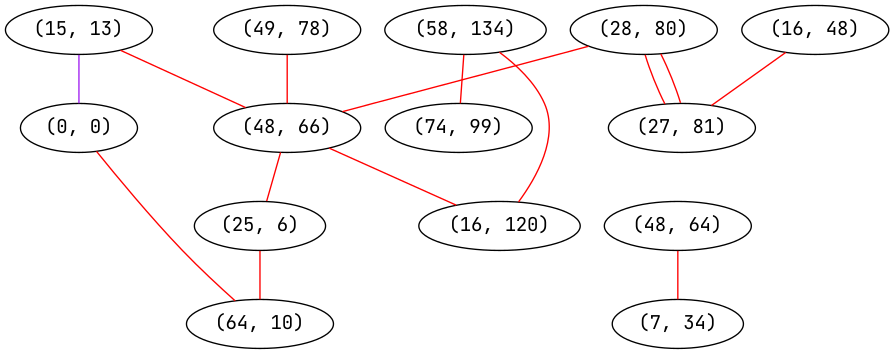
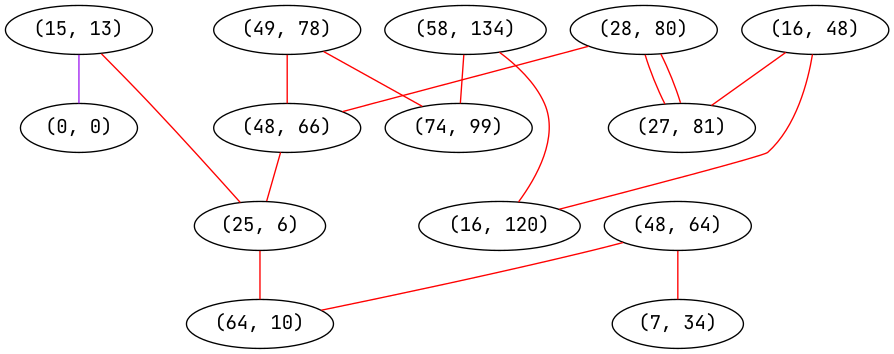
  graph {
    fontname="JetBrains Mono"
    node [fontname="JetBrains Mono"]
    edge [color=red fontname="JetBrains Mono" weight=1]
    "(58, 134)"
    "(16, 120)"
    "(74, 99)"
    "(15, 13)"
    "(25, 6)"
    "(0, 0)"
    "(64, 10)"
    "(28, 80)"
    "(48, 66)"
    "(27, 81)"
    "(49, 78)"
    n12 [label="(16, 48)"]
    "(48, 64)"
    "(7, 34)"
    "(58, 134)" -- "(16, 120)"
    "(58, 134)" -- "(74, 99)"
-   "(15, 13)" -- "(48, 66)"
+   "(15, 13)" -- "(25, 6)"
    "(15, 13)" -- "(0, 0)" [color=purple weight=4]
    "(25, 6)" -- "(64, 10)"
    "(28, 80)" -- "(48, 66)"
    "(28, 80)" -- "(27, 81)"
    "(28, 80)" -- "(27, 81)"
    "(48, 66)" -- "(25, 6)"
+   "(49, 78)" -- "(74, 99)"
    "(49, 78)" -- "(48, 66)"
-   "(48, 66)" -- "(16, 120)"
+   n12 -- "(16, 120)"
    n12 -- "(27, 81)"
-   "(0, 0)" -- "(64, 10)"
+   "(48, 64)" -- "(64, 10)"
    "(48, 64)" -- "(7, 34)"
  }
